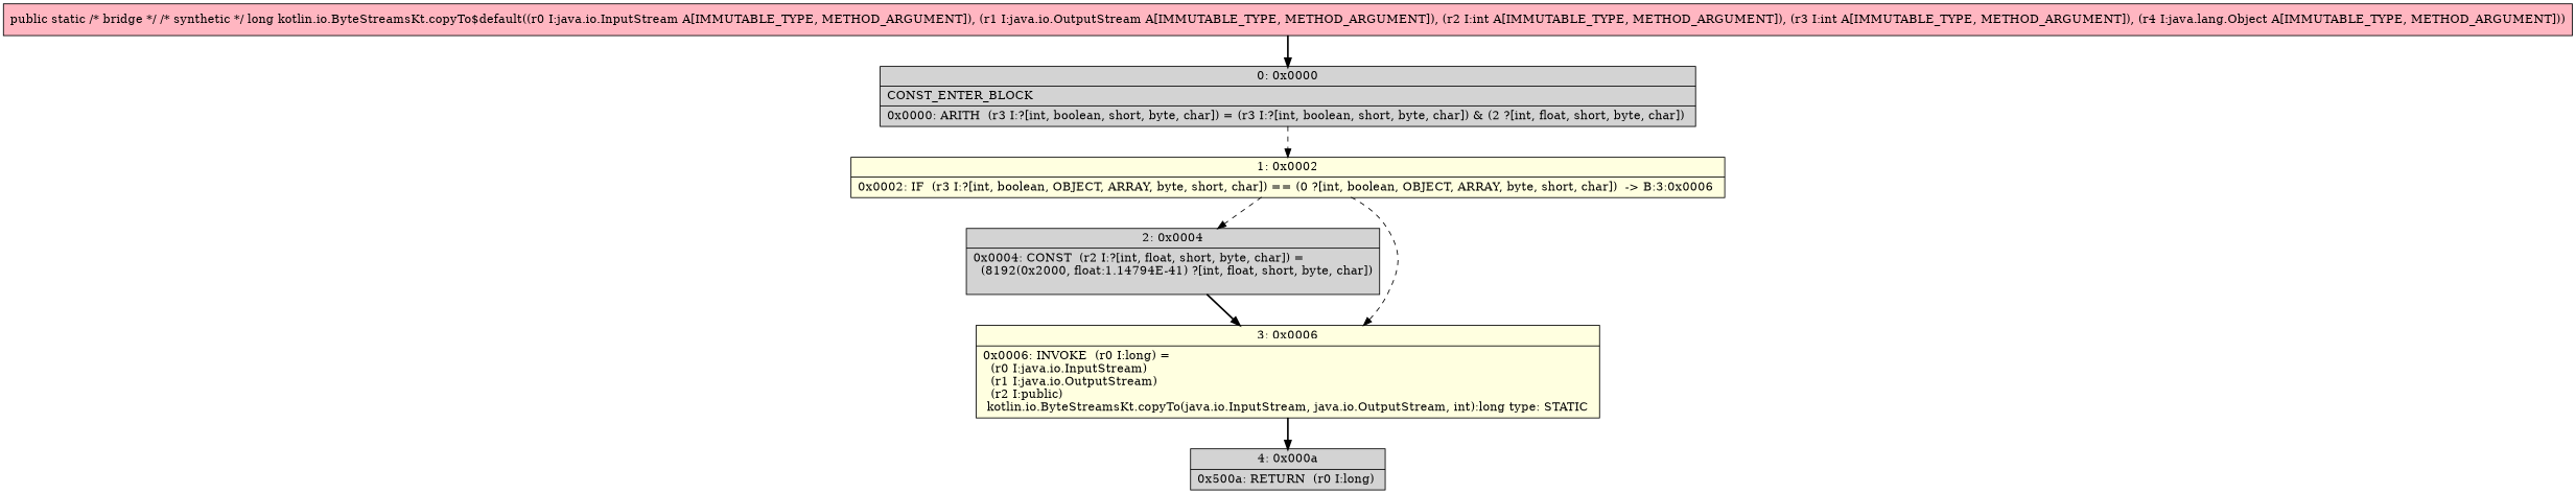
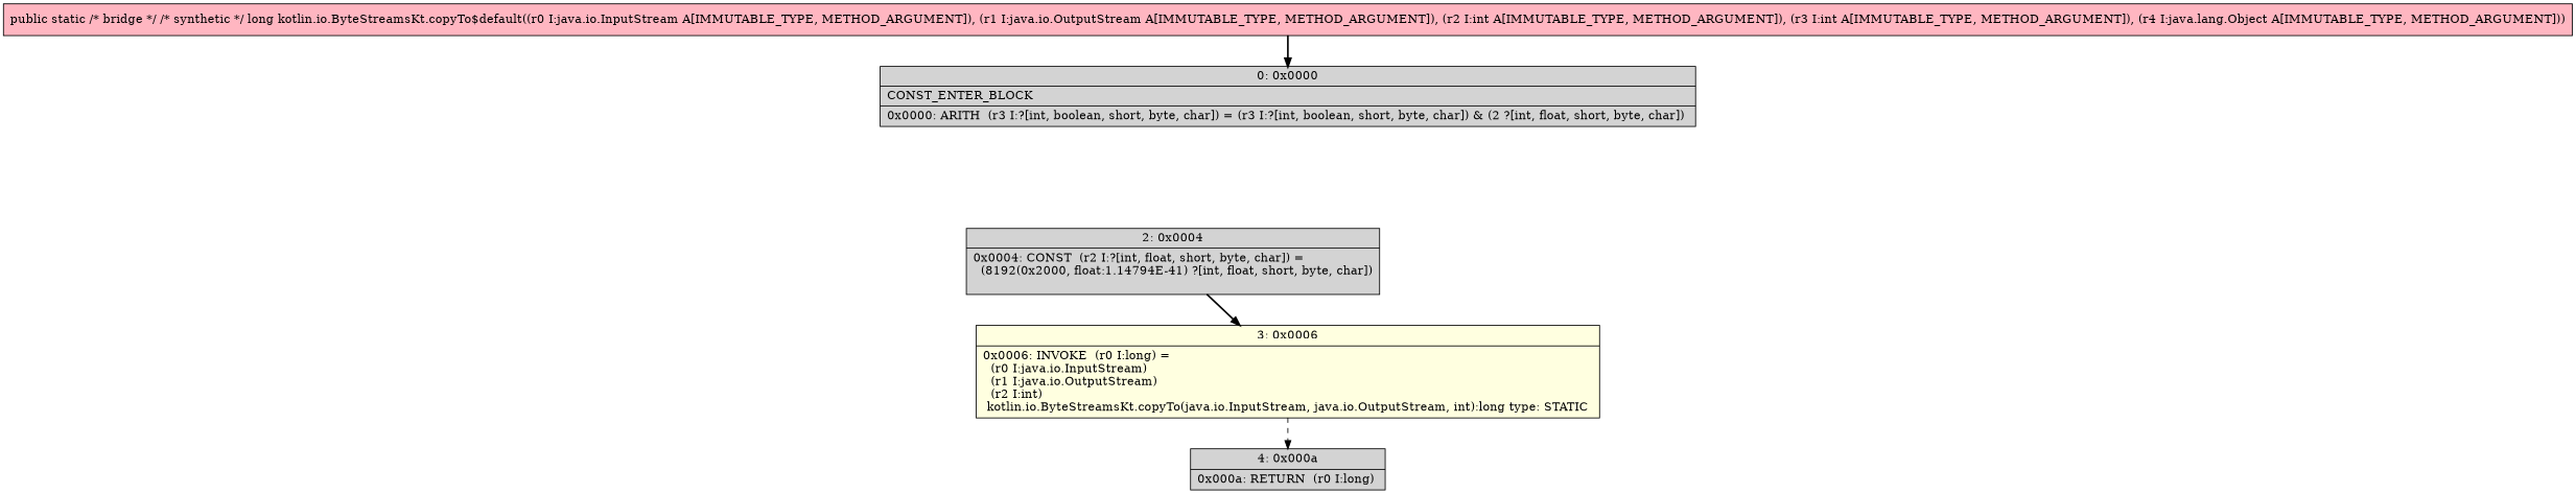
  digraph {
    node [fillcolor=lightgrey shape=record style=filled]
    edge [style=dashed]
    n1 [label="{0\:\ 0x0000|CONST_ENTER_BLOCK\l|0x0000: ARITH  (r3 I:?[int, boolean, short, byte, char]) = (r3 I:?[int, boolean, short, byte, char]) & (2 ?[int, float, short, byte, char]) \l}"]
-   n2 [fillcolor=lightyellow label="{1\:\ 0x0002|0x0002: IF  (r3 I:?[int, boolean, OBJECT, ARRAY, byte, short, char]) == (0 ?[int, boolean, OBJECT, ARRAY, byte, short, char])  \-\> B:3:0x0006 \l}"]
    n3 [label="{2\:\ 0x0004|0x0004: CONST  (r2 I:?[int, float, short, byte, char]) = \l  (8192(0x2000, float:1.14794E\-41) ?[int, float, short, byte, char])\l \l}"]
-   n4 [fillcolor=lightyellow label="{3\:\ 0x0006|0x0006: INVOKE  (r0 I:long) = \l  (r0 I:java.io.InputStream)\l  (r1 I:java.io.OutputStream)\l  (r2 I:public)\l kotlin.io.ByteStreamsKt.copyTo(java.io.InputStream, java.io.OutputStream, int):long type: STATIC \l}"]
-   n5 [label="{4\:\ 0x000a|0x500a: RETURN  (r0 I:long) \l}"]
+   n4 [fillcolor=lightyellow label="{3\:\ 0x0006|0x0006: INVOKE  (r0 I:long) = \l  (r0 I:java.io.InputStream)\l  (r1 I:java.io.OutputStream)\l  (r2 I:int)\l kotlin.io.ByteStreamsKt.copyTo(java.io.InputStream, java.io.OutputStream, int):long type: STATIC \l}"]
+   n5 [label="{4\:\ 0x000a|0x000a: RETURN  (r0 I:long) \l}"]
    n6 [fillcolor=lightpink label="{public static \/* bridge *\/ \/* synthetic *\/ long kotlin.io.ByteStreamsKt.copyTo$default((r0 I:java.io.InputStream A[IMMUTABLE_TYPE, METHOD_ARGUMENT]), (r1 I:java.io.OutputStream A[IMMUTABLE_TYPE, METHOD_ARGUMENT]), (r2 I:int A[IMMUTABLE_TYPE, METHOD_ARGUMENT]), (r3 I:int A[IMMUTABLE_TYPE, METHOD_ARGUMENT]), (r4 I:java.lang.Object A[IMMUTABLE_TYPE, METHOD_ARGUMENT])) }"]
-   n1 -> n2
-   n2 -> n3
-   n2 -> n4
    n3 -> n4 [style=bold]
-   n4 -> n5 [style=bold]
+   n4 -> n5
    n6 -> n1 [style=bold]
  }
